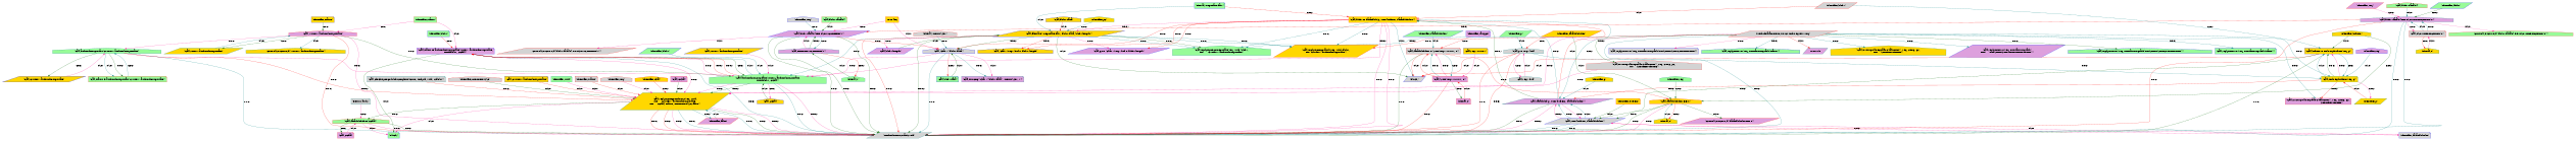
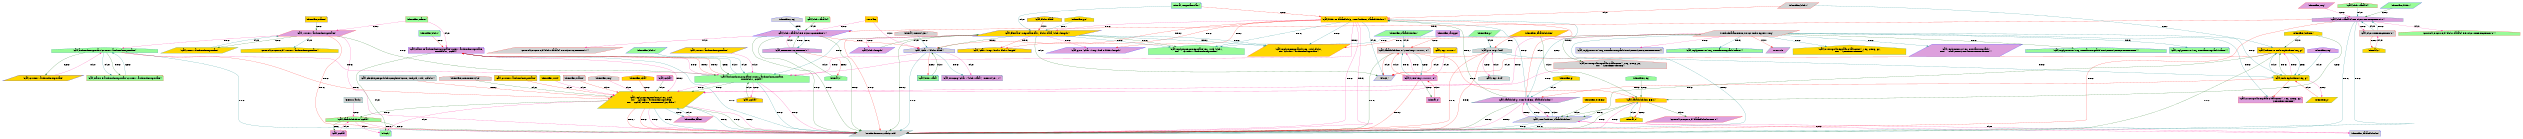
  digraph {
    node [color=blue fillcolor=gold shape=house style=filled]
    edge [color=teal]
    n1 [fillcolor=plum label="(Call,status = auth_ntlmssp_update(vuser->auth_ntlmssp_state,\n\t\t\t\t\t\tblob1, &chal))" shape=note]
    n2 [color=teal fillcolor=palegreen label="(Call,auth_ntlmssp_update(vuser->auth_ntlmssp_state,\n\t\t\t\t\t\tblob1, &chal))"]
    n3 [color=teal label="(Call,reply_spnego_ntlmssp(req, vuid,\n\t\t\t\t     &vuser->auth_ntlmssp_state,\n\t\t\t\t     &chal, status, OID_NTLMSSP, false))" shape=parallelogram]
    n4 [fillcolor=palegreen label="(Block,)" shape=note]
    n5 [color=teal fillcolor=lightgrey label="(MethodReturn,static void)" shape=parallelogram]
    n6 [label="(Call,&chal)"]
    n7 [color=red fillcolor=palegreen label="(Call,data_blob_free(&chal))"]
    n8 [color=red fillcolor=plum label="(Identifier,false)" shape=parallelogram]
-   n9 [color=red fillcolor=plum label="(Call,!vuser->auth_ntlmssp_state)"]
+   n9 [color=red fillcolor=plum label="(Call,!vuser->auth_ntlmssp_state)" shape=parallelogram]
    n10 [color=teal fillcolor=palegreen label="(Call,auth_ntlmssp_start(&vuser->auth_ntlmssp_state))"]
    n11 [color=teal label="(ControlStructure,if (!vuser->auth_ntlmssp_state))"]
    n12 [color=teal label="(Call,vuser->auth_ntlmssp_state)" shape=parallelogram]
    n13 [label="(Call,&vuser->auth_ntlmssp_state)" shape=parallelogram]
    n14 [color=red fillcolor=palegreen label="(Call,status = auth_ntlmssp_start(&vuser->auth_ntlmssp_state))" shape=note]
    n15 [color=red label="(Call,blob1 = data_blob(p, MIN(bufrem, data_blob_len)))" shape=note]
    n16 [color=teal fillcolor=plum label="(Call,data_blob(p, MIN(bufrem, data_blob_len)))" shape=parallelogram]
    n17 [fillcolor=lightgrey label="(Call,(char *)(blob1.data))"]
    n18 [label="(Call,file_save(\"negotiate.dat\", blob1.data, blob1.length))" shape=parallelogram]
    n19 [fillcolor=plum label="(Call,p2 = (char *)req->buf + blob1.length)" shape=parallelogram]
    n20 [label="(Call,(char *)req->buf + blob1.length)"]
    n21 [color=teal fillcolor=palegreen label="(Call,reply_spnego_negotiate(req, vuid, blob1,\n\t\t\t\t       &vuser->auth_ntlmssp_state))"]
    n22 [fillcolor=lightgrey label="(Block,)" shape=parallelogram]
    n23 [color=red label="(Call,reply_spnego_auth(req, vuid, blob1,\n\t\t\t\t  &vuser->auth_ntlmssp_state))" shape=parallelogram]
    n24 [fillcolor=lightgrey label="(Call,MIN(bufrem, data_blob_len))" shape=parallelogram]
    n25 [color=teal fillcolor=plum label="(Call,strncmp((char *)(blob1.data), \"NTLMSSP\", 7))" shape=note]
    n26 [fillcolor=palegreen label="(Call,blob1.data)" shape=note]
    n27 [fillcolor=plum label="(Call,blob1.length)" shape=parallelogram]
    n28 [fillcolor=lightgrey label="(Identifier,data_blob_len)" shape=note]
    n29 [color=teal label="(Call,smbreq_bufrem(req, p))" shape=note]
    n30 [label="(Call,bufrem = smbreq_bufrem(req, p))" shape=note]
    n31 [color=red fillcolor=plum label="(Call,srvstr_pull_req_talloc(talloc_tos(), req, &tmp, p2,\n                                     STR_TERMINATE))" shape=note]
    n32 [color=teal label="(Identifier,p)" shape=parallelogram]
    n33 [color=red fillcolor=lightgrey label="(MethodParameterIn,struct smb_request *req)" shape=parallelogram]
    n34 [color=teal label="(Call,srvstr_pull_req_talloc(talloc_tos(), req, &tmp, p2,\n\t\t\t\t     STR_TERMINATE))"]
    n35 [fillcolor=plum label="(Call,reply_nterror(req, nt_status_squash(\n\t\t\t\t\t      NT_STATUS_INVALID_PARAMETER)))" shape=parallelogram]
    n36 [fillcolor=palegreen label="(Call,reply_nterror(req, nt_status_squash(NT_STATUS_LOGON_FAILURE)))"]
    n37 [color=red fillcolor=lightgrey label="(Call,srvstr_pull_req_talloc(talloc_tos(), req, &tmp, p2,\n\t\t\t\t     STR_TERMINATE))"]
    n38 [fillcolor=palegreen label="(Call,reply_nterror(req, nt_status_squash(status)))" shape=note]
    n39 [fillcolor=lightgrey label="(Call,reply_nterror(req, nt_status_squash(NT_STATUS_LOGON_FAILURE)))" shape=note]
    n40 [fillcolor=palegreen label="(Call,reply_nterror(req, nt_status_squash(status)))"]
    1000115 [color=teal fillcolor=plum shape=parallelogram]
    n42 [color=teal fillcolor=lightgrey label="(Call,p = req->buf)"]
    n43 [color=teal fillcolor=lightgrey label="(Call,req->buf)"]
    n44 [color=red label="(Call,data_blob_len == 0)"]
    n45 [color=red fillcolor=plum label="(ControlStructure,if (data_blob_len == 0))" shape=parallelogram]
    n46 [color=teal label="(Literal,0)"]
    n47 [color=red fillcolor=lightgrey label="(Call,data_blob_len = SVAL(req->vwv+7, 0))" shape=note]
    n48 [color=red fillcolor=plum label="(Call,SVAL(req->vwv+7, 0))" shape=note]
    n49 [color=red fillcolor=plum label="(Literal,0)" shape=note]
    n50 [fillcolor=plum label="(Call,blob1.data[0] == ASN1_CONTEXT(1))" shape=parallelogram]
    n51 [color=teal fillcolor=plum label="(Call,FAILURE1_CONTEXT(1))"]
    n52 [color=red fillcolor=lightgrey label="(ControlStructure,if (blob1.data[0] == ASN1_CONTEXT(1)))" shape=parallelogram]
    n53 [color=teal fillcolor=palegreen label="(Literal,1)"]
    n54 [color=teal fillcolor=plum label="(Call,blob1.data[0] == ASN1_APPLICATION(0))"]
    n55 [color=red fillcolor=lightgrey label="(Call,ASN1_APPLICATION(0))" shape=note]
    n56 [color=red fillcolor=palegreen label="(ControlStructure,if (blob1.data[0] == ASN1_APPLICATION(0)))"]
    n57 [color=teal label="(Literal,0)"]
    n58 [color=red fillcolor=plum label="(Call,&chal)" shape=note]
    n59 [color=red fillcolor=lightgrey label="(Identifier,req)"]
    n60 [label="(Identifier,status)" shape=note]
    n61 [color=red fillcolor=palegreen label="(Call,blob1.data[0])" shape=note]
    n62 [label="(Call,vuser->auth_ntlmssp_state)" shape=parallelogram]
    n63 [fillcolor=palegreen label="(Identifier,blob1)" shape=parallelogram]
    n64 [color=teal label="(Identifier,p2)"]
    n65 [color=red fillcolor=lightgrey label="(Literal,\"NTLMSSP\")"]
    n66 [color=red label="(Identifier,chal)"]
    n67 [color=red fillcolor=plum label="(Call,&chal)" shape=note]
    n68 [color=teal label="(Identifier,p)"]
    n69 [fillcolor=palegreen label="(Identifier,blob1)" shape=note]
    n70 [fillcolor=palegreen label="(Literal,\"negotiate.dat\")" shape=note]
    n71 [fillcolor=plum label="(Identifier,ra_type)" shape=note]
    n72 [color=red fillcolor=plum label="(Identifier,req)" shape=parallelogram]
    n73 [color=red fillcolor=palegreen label="(Call,blob1.data[0])"]
    n74 [fillcolor=palegreen label="(Identifier,blob1)" shape=parallelogram]
    n75 [color=teal fillcolor=palegreen label="(Identifier,p)" shape=parallelogram]
    n76 [color=teal fillcolor=palegreen label="(Identifier,req)"]
    n77 [color=teal fillcolor=lightgrey label="(Call,check_spnego_blob_complete(sconn, smbpid, vuid, &blob1))" shape=note]
    n78 [color=teal fillcolor=lightgrey label="(Return,auth;)" shape=note]
    n79 [fillcolor=lightgrey label="(Identifier,req)"]
    n80 [color=red fillcolor=lightgrey label="(Identifier,OID_NTLMSSP)"]
    n81 [color=red label="(Identifier,data_blob_len)" shape=parallelogram]
    n82 [color=red fillcolor=palegreen label="(Identifier,status)" shape=note]
    n83 [fillcolor=plum label="(Identifier,req)"]
    n84 [fillcolor=palegreen label="(Identifier,data_blob_len)" shape=parallelogram]
    n85 [label="(Call,blob1.data)"]
    n86 [color=red fillcolor=lightgrey label="(Identifier,blob1)" shape=parallelogram]
    n87 [label="(Call,&vuser->auth_ntlmssp_state)" shape=note]
-   n88 [color=teal fillcolor=palegreen label="(Identifier,vuid)" shape=note]
+   n88 [color=teal label="(Identifier,vuid)" shape=note]
    n89 [color=red label="(Identifier,bufrem)" shape=note]
    n90 [label="(Call,req->vwv+7)" shape=note]
    n91 [color=teal label="(Identifier,bufrem)"]
    n92 [color=red fillcolor=lightgrey label="(Identifier,status)" shape=note]
    1000456 [color=red shape=note]
    n1 -> n2 [color=darkgreen label="CFG: "]
    n1 -> n3 [color=deeppink label="DDG: "]
    n1 -> n4 [color=darkgreen label="AST: "]
    n1 -> n5 [label="DDG: "]
    n2 -> n1 [label="AST: "]
    n2 -> n1 [color=deeppink label="DDG: "]
    n2 -> n1 [color=red label="DDG: "]
    n2 -> n1 [color=red label="DDG: "]
    n2 -> n3 [color=darkgreen label="DDG: "]
    n2 -> n3 [color=deeppink label="DDG: "]
    n2 -> n5 [label="DDG: "]
    n2 -> n5 [color=deeppink label="DDG: "]
    n2 -> n6 [color=deeppink label="CFG: "]
    n3 -> n4 [color=deeppink label="AST: "]
    n3 -> n5 [label="DDG: "]
    n3 -> n5 [label="DDG: "]
    n3 -> n5 [color=darkgreen label="DDG: "]
    n3 -> n5 [color=deeppink label="DDG: "]
    n3 -> n5 [color=red label="DDG: "]
    n3 -> n5 [color=red label="DDG: "]
    n3 -> n5 [color=deeppink label="DDG: "]
    n3 -> n7 [color=darkgreen label="DDG: "]
    n3 -> n8 [label="CFG: "]
    n6 -> n2 [color=darkgreen label="AST: "]
    n7 -> n4 [color=deeppink label="AST: "]
    n7 -> n5 [color=deeppink label="DDG: "]
    n7 -> n5 [color=darkgreen label="DDG: "]
    n7 -> n58 [color=darkgreen label="CFG: "]
    n8 -> n3 [label="AST: "]
    n9 -> n2 [color=darkgreen label="DDG: "]
    n9 -> n5 [color=deeppink label="DDG: "]
    n9 -> n5 [color=red label="DDG: "]
    n9 -> n10 [color=deeppink label="DDG: "]
    n9 -> n11 [label="AST: "]
    n9 -> n12 [color=darkgreen label="CFG: "]
    n10 -> n2 [color=deeppink label="DDG: "]
    n10 -> n3 [color=red label="DDG: "]
    n10 -> n5 [label="DDG: "]
    n10 -> n13 [color=darkgreen label="CFG: "]
    n10 -> n14 [label="AST: "]
    n10 -> n14 [color=darkgreen label="DDG: "]
    n12 -> n9 [label="AST: "]
    n13 -> n10 [color=deeppink label="AST: "]
    n14 -> n10 [label="CFG: "]
    n15 -> n2 [color=deeppink label="DDG: "]
    n15 -> n5 [color=deeppink label="DDG: "]
    n15 -> n5 [color=deeppink label="DDG: "]
    n15 -> n16 [label="CFG: "]
    n15 -> n17 [color=red label="DDG: "]
    n15 -> n18 [color=deeppink label="DDG: "]
    n15 -> n19 [color=red label="DDG: "]
    n15 -> n20 [color=red label="DDG: "]
    n15 -> n21 [label="DDG: "]
    n15 -> n22 [label="AST: "]
    n15 -> n23 [label="DDG: "]
    n16 -> n5 [color=darkgreen label="DDG: "]
    n16 -> n5 [color=deeppink label="DDG: "]
    n16 -> n15 [color=red label="AST: "]
    n16 -> n15 [label="DDG: "]
    n16 -> n15 [color=darkgreen label="DDG: "]
    n16 -> n24 [color=deeppink label="CFG: "]
    n17 -> n2 [color=deeppink label="DDG: "]
    n17 -> n5 [label="DDG: "]
    n17 -> n25 [color=deeppink label="AST: "]
    n17 -> n25 [label="DDG: "]
    n17 -> n26 [color=red label="CFG: "]
    n18 -> n2 [label="DDG: "]
    n18 -> n5 [color=darkgreen label="DDG: "]
    n18 -> n5 [color=red label="DDG: "]
    n18 -> n17 [color=darkgreen label="DDG: "]
    n18 -> n19 [color=deeppink label="DDG: "]
    n18 -> n20 [color=red label="DDG: "]
    n18 -> n21 [label="DDG: "]
    n18 -> n21 [color=darkgreen label="DDG: "]
    n18 -> n22 [color=darkgreen label="AST: "]
    n18 -> n23 [label="DDG: "]
    n18 -> n23 [label="DDG: "]
    n18 -> n27 [color=deeppink label="CFG: "]
    n24 -> n5 [label="DDG: "]
    n24 -> n5 [label="DDG: "]
    n24 -> n16 [label="AST: "]
    n24 -> n16 [color=deeppink label="DDG: "]
    n24 -> n16 [label="DDG: "]
    n24 -> n28 [color=deeppink label="CFG: "]
    n26 -> n17 [color=darkgreen label="AST: "]
    n27 -> n18 [color=darkgreen label="AST: "]
    n28 -> n24 [color=deeppink label="AST: "]
    n29 -> n16 [color=red label="DDG: "]
    n29 -> n30 [label="AST: "]
    n29 -> n30 [color=darkgreen label="DDG: "]
    n29 -> n30 [color=deeppink label="DDG: "]
    n29 -> n31 [color=red label="DDG: "]
    n29 -> n32 [color=deeppink label="CFG: "]
    n30 -> n5 [color=darkgreen label="DDG: "]
    n30 -> n22 [color=red label="AST: "]
    n30 -> n24 [color=darkgreen label="DDG: "]
    n30 -> n29 [label="CFG: "]
    n32 -> n29 [color=red label="AST: "]
    n33 -> n3 [color=deeppink label="DDG: "]
    n33 -> n5 [label="DDG: "]
    n33 -> n21 [label="DDG: "]
    n33 -> n23 [color=red label="DDG: "]
    n33 -> n29 [label="DDG: "]
    n33 -> n31 [label="DDG: "]
    n33 -> n34 [label="DDG: "]
    n33 -> n35 [label="DDG: "]
    n33 -> n36 [color=darkgreen label="DDG: "]
    n33 -> n37 [color=darkgreen label="DDG: "]
    n33 -> n38 [label="DDG: "]
    n33 -> n39 [color=deeppink label="DDG: "]
    n33 -> n40 [label="DDG: "]
    n33 -> 1000115 [color=red label="AST: "]
    n37 -> n3 [color=deeppink label="DDG: "]
    n42 -> n5 [color=red label="DDG: "]
    n42 -> n5 [color=red label="DDG: "]
    n42 -> n22 [color=red label="AST: "]
    n42 -> n29 [label="DDG: "]
    n42 -> n43 [color=deeppink label="CFG: "]
    n43 -> n42 [color=deeppink label="AST: "]
    n44 -> n5 [color=deeppink label="DDG: "]
    n44 -> n5 [color=darkgreen label="DDG: "]
    n44 -> n24 [color=darkgreen label="DDG: "]
    n44 -> n45 [color=darkgreen label="AST: "]
    n44 -> n46 [color=red label="CFG: "]
    n46 -> n44 [label="AST: "]
    n47 -> n5 [color=darkgreen label="DDG: "]
    n47 -> n22 [color=red label="AST: "]
    n47 -> n44 [color=red label="DDG: "]
    n47 -> n48 [label="CFG: "]
    n48 -> n5 [color=red label="DDG: "]
    n48 -> n47 [color=red label="AST: "]
    n48 -> n47 [label="DDG: "]
    n48 -> n47 [color=deeppink label="DDG: "]
    n48 -> n49 [color=darkgreen label="CFG: "]
    n49 -> n48 [color=red label="AST: "]
    n50 -> n5 [color=darkgreen label="DDG: "]
    n50 -> n5 [color=darkgreen label="DDG: "]
    n50 -> n5 [color=darkgreen label="DDG: "]
    n50 -> n17 [color=red label="DDG: "]
    n50 -> n51 [label="CFG: "]
    n50 -> n52 [color=deeppink label="AST: "]
    n51 -> n50 [color=deeppink label="AST: "]
    n51 -> n50 [color=darkgreen label="DDG: "]
    n51 -> n53 [color=red label="CFG: "]
    n53 -> n51 [color=darkgreen label="AST: "]
    n54 -> n5 [color=red label="DDG: "]
    n54 -> n5 [label="DDG: "]
    n54 -> n5 [label="DDG: "]
    n54 -> n50 [color=red label="DDG: "]
    n54 -> n55 [color=deeppink label="CFG: "]
    n54 -> n56 [color=deeppink label="AST: "]
    n55 -> n54 [label="AST: "]
    n55 -> n54 [label="DDG: "]
    n55 -> n57 [color=red label="CFG: "]
    n57 -> n55 [color=deeppink label="AST: "]
    n58 -> n7 [color=deeppink label="AST: "]
    n59 -> n3 [color=deeppink label="AST: "]
    n60 -> n9 [color=darkgreen label="CFG: "]
    n61 -> n50 [color=darkgreen label="AST: "]
    n62 -> n2 [color=deeppink label="AST: "]
    n63 -> n54 [color=darkgreen label="CFG: "]
    n64 -> n18 [label="CFG: "]
    n65 -> n17 [label="CFG: "]
    n66 -> n3 [color=red label="CFG: "]
    n67 -> n3 [color=darkgreen label="AST: "]
    n68 -> n16 [label="AST: "]
    n69 -> n1 [color=red label="CFG: "]
    n70 -> n15 [color=red label="CFG: "]
    n70 -> n18 [label="AST: "]
    n71 -> n47 [color=red label="CFG: "]
    n72 -> n54 [color=deeppink label="CFG: "]
    n73 -> n54 [label="AST: "]
    n74 -> n2 [label="AST: "]
    n75 -> n42 [label="AST: "]
    n76 -> n44 [color=darkgreen label="CFG: "]
    n77 -> n3 [color=red label="DDG: "]
    n78 -> n7 [color=deeppink label="CFG: "]
    n79 -> n50 [label="CFG: "]
    n80 -> n3 [color=darkgreen label="AST: "]
    n81 -> n42 [color=red label="CFG: "]
    n81 -> n44 [color=darkgreen label="AST: "]
    n82 -> n1 [color=deeppink label="AST: "]
    n82 -> n9 [color=deeppink label="CFG: "]
    n83 -> n29 [label="AST: "]
    n84 -> n47 [label="AST: "]
    n85 -> n18 [color=red label="AST: "]
    n86 -> n15 [color=red label="AST: "]
    n86 -> n30 [label="CFG: "]
    n87 -> n3 [color=red label="AST: "]
    n88 -> n3 [color=deeppink label="AST: "]
    n89 -> n24 [color=darkgreen label="AST: "]
    n90 -> n48 [color=deeppink label="AST: "]
    n91 -> n30 [color=darkgreen label="AST: "]
    n91 -> n44 [color=darkgreen label="CFG: "]
    n92 -> n3 [color=red label="AST: "]
    1000456 -> n17 [color=deeppink label="AST: "]
    1000456 -> n50 [color=deeppink label="CFG: "]
  }
